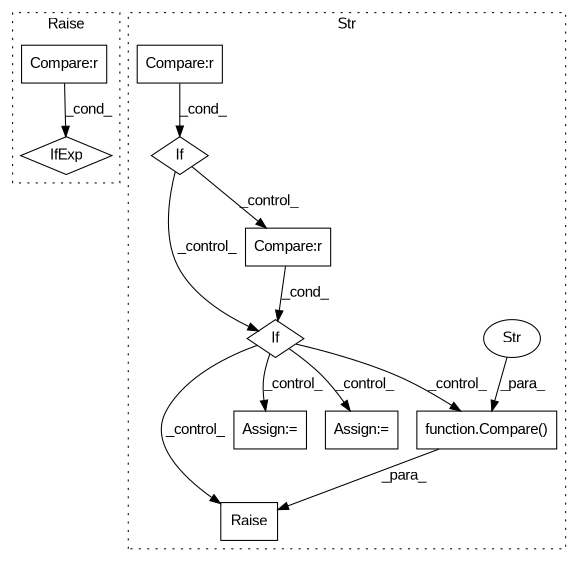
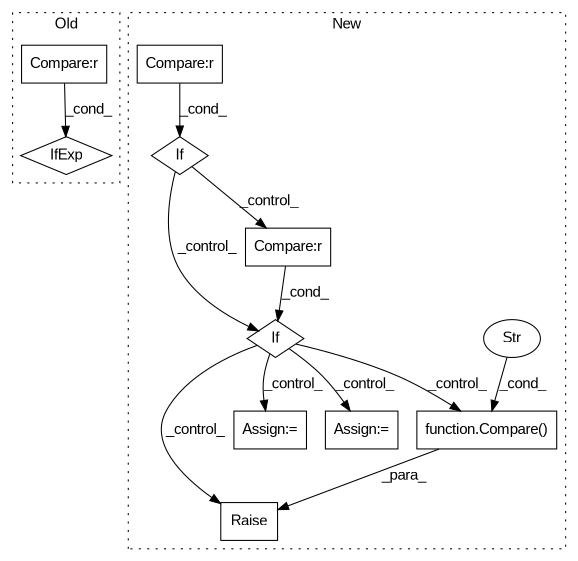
  digraph {
    fontname="Liberation Sans"
    node [a=40 fontname="Liberation Sans" l=3 shape=box]
    edge [fontname="Liberation Sans"]
    n1 [a=51 l="16,18" label=IfExp s="25417,25496" shape=diamond]
    n2 [l=29 label="Compare:r" s=25433]
    n3 [a=75 l="11,1" label="function.Compare()" s="25951,26008"]
    n4 [a=91 l=6 label=Raise s=25945]
    n5 [a=96 label=If s=25642 shape=diamond]
    n6 [a=66 l=46 label=Str s=25962 shape=ellipse]
    n7 [a=68 l=4 label="Assign:=" s=26237]
    n8 [a=68 l=4 label="Assign:=" s=26197]
    n9 [a=96 label=If s=25893 shape=diamond]
    n10 [l=31 label="Compare:r" s=25896]
    n11 [l=22 label="Compare:r" s=25645]
    subgraph cluster_1 {
-     label=Raise
+     label=Old
      style=dotted
      n1
      n2
    }
    subgraph cluster_2 {
-     label=Str
+     label=New
      style=dotted
      n3
      n4
      n5
      n6
      n7
      n8
      n9
      n10
      n11
    }
    n2 -> n1 [label=_cond_]
    n3 -> n4 [label=_para_]
    n5 -> n9 [label=_control_]
    n5 -> n10 [label=_control_]
-   n6 -> n3 [label=_para_]
+   n6 -> n3 [label=_cond_]
    n9 -> n3 [label=_control_]
    n9 -> n4 [label=_control_]
    n9 -> n7 [label=_control_]
    n9 -> n8 [label=_control_]
    n10 -> n9 [label=_cond_]
    n11 -> n5 [label=_cond_]
  }
